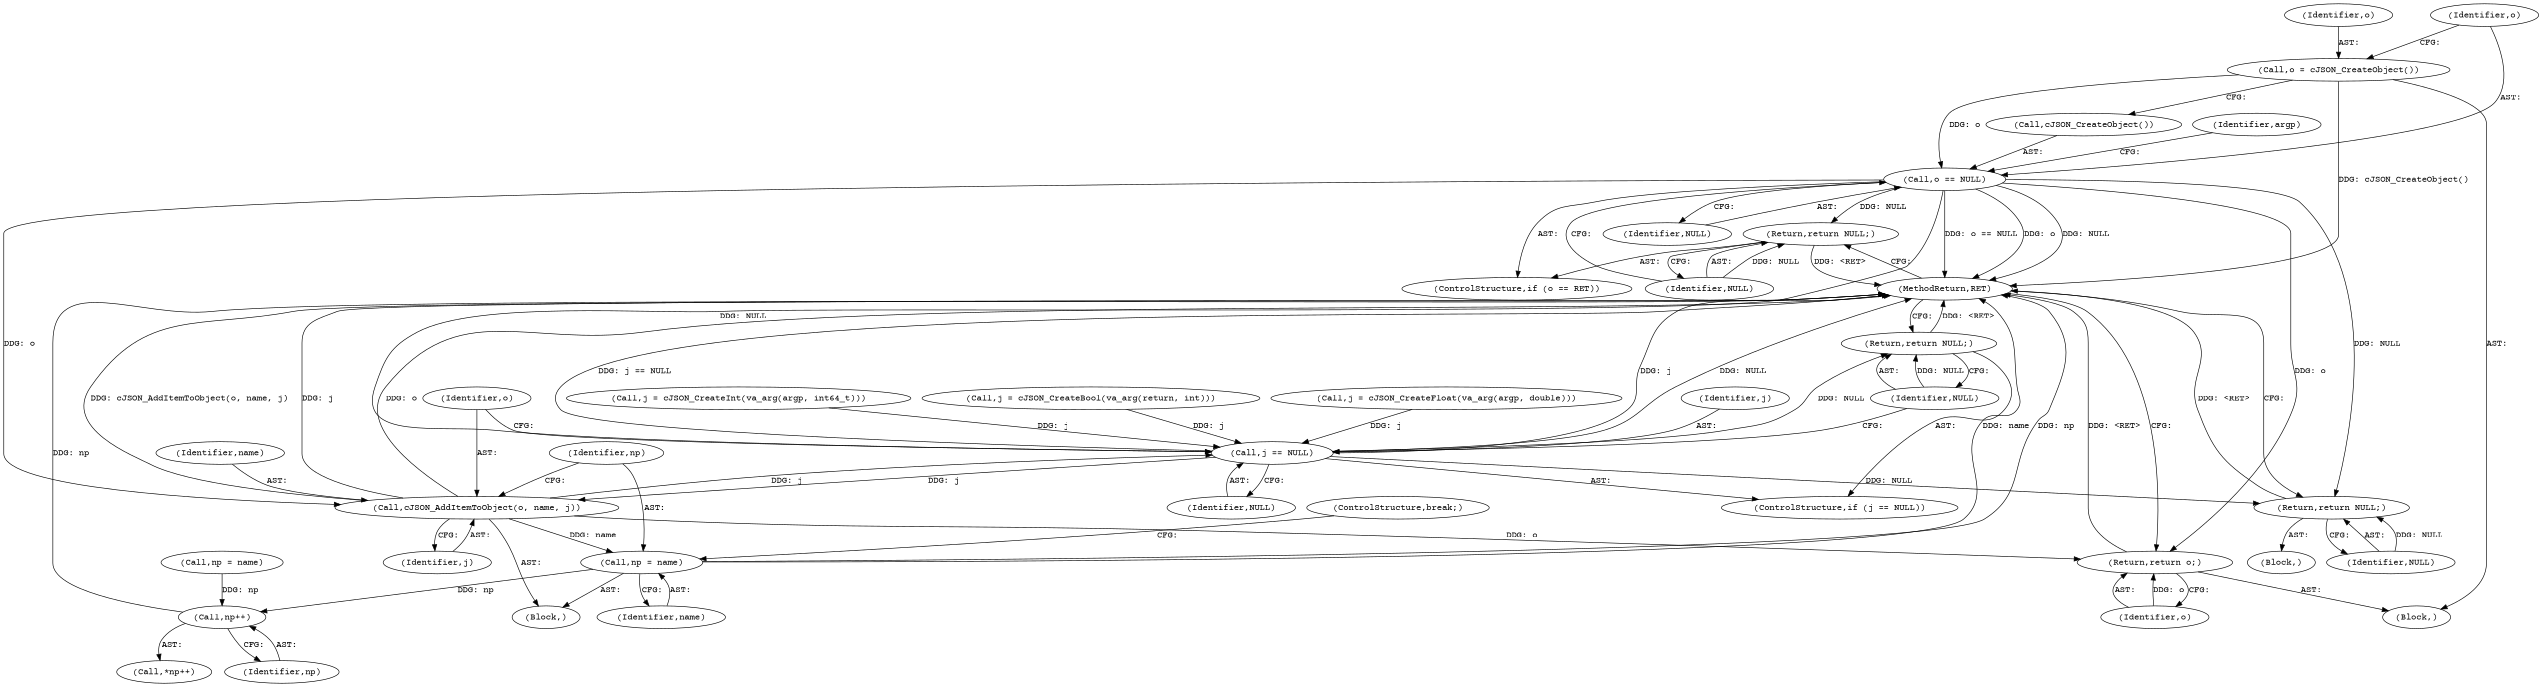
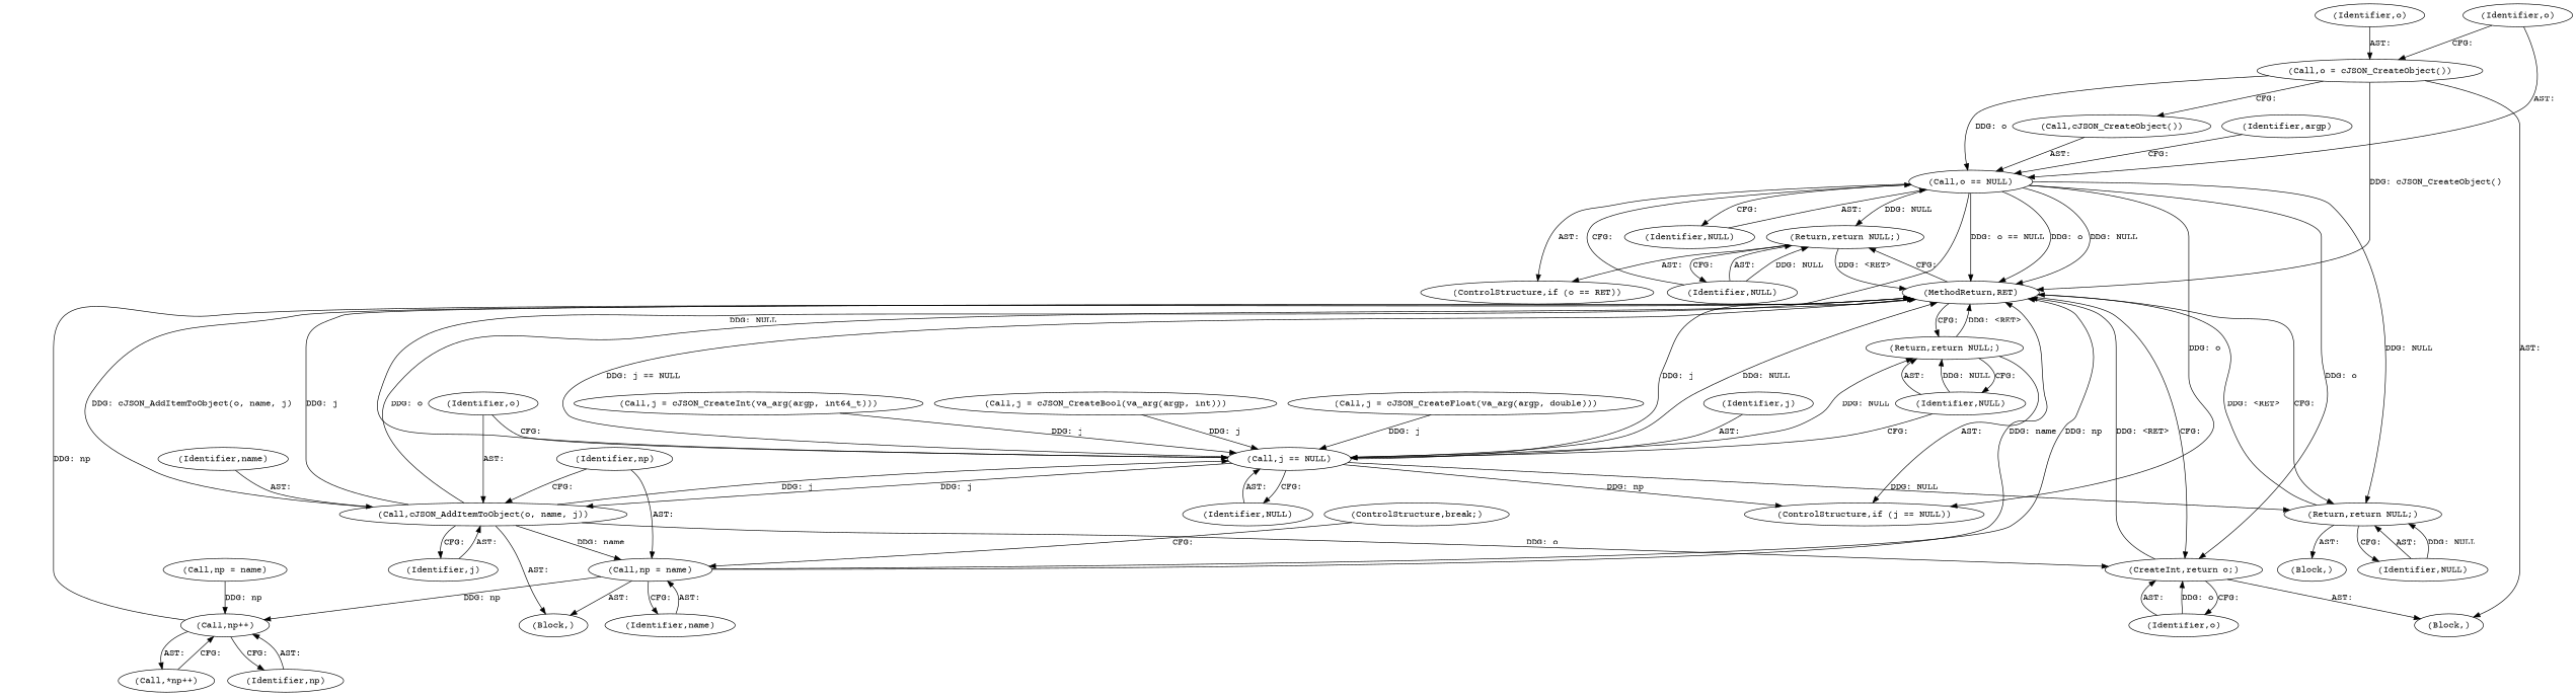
  digraph {
    fontname="Courier Prime"
    node [fontname="Courier Prime"]
    edge [fontname="Courier Prime"]
    n1 [label="(Call,o == NULL)"]
    n2 [label="(Return,return NULL;)"]
    n3 [label="(Return,return NULL;)"]
    n4 [label="(Call,j == NULL)"]
    n5 [label="(Call,cJSON_AddItemToObject(o, name, j))"]
-   n6 [label="(Return,return o;)"]
+   n6 [label="(CreateInt,return o;)"]
    n7 [label="(ControlStructure,if (o == RET))"]
    n8 [label="(MethodReturn,RET)"]
    n9 [label="(Identifier,NULL)"]
    n10 [label="(Identifier,NULL)"]
    n11 [label="(Block,)"]
    n12 [label="(Identifier,NULL)"]
    n13 [label="(Return,return NULL;)"]
    n14 [label="(Identifier,NULL)"]
    n15 [label="(ControlStructure,if (j == NULL))"]
    n16 [label="(Call,np = name)"]
    n17 [label="(Block,)"]
    n18 [label="(Identifier,j)"]
    n19 [label="(Block,)"]
    n20 [label="(Identifier,o)"]
    n21 [label="(Call,o = cJSON_CreateObject())"]
    n22 [label="(Call,cJSON_CreateObject())"]
    n23 [label="(Identifier,NULL)"]
    n24 [label="(Call,np++)"]
    n25 [label="(Identifier,name)"]
    n26 [label="(Call,*np++)"]
    n27 [label="(Identifier,np)"]
-   n28 [label="(Call,j = cJSON_CreateBool(va_arg(return, int)))"]
+   n28 [label="(Call,j = cJSON_CreateBool(va_arg(argp, int)))"]
    n29 [label="(Identifier,argp)"]
    n30 [label="(Identifier,name)"]
    n31 [label="(Call,np = name)"]
    n32 [label="(Identifier,o)"]
    n33 [label="(Identifier,np)"]
    n34 [label="(Identifier,o)"]
    n35 [label="(Identifier,o)"]
    n36 [label="(Call,j = cJSON_CreateFloat(va_arg(argp, double)))"]
    n37 [label="(Identifier,j)"]
    n38 [label="(ControlStructure,break;)"]
    n39 [label="(Call,j = cJSON_CreateInt(va_arg(argp, int64_t)))"]
    n1 -> n2 [label="DDG: NULL"]
    n1 -> n3 [label="DDG: NULL"]
    n1 -> n4 [label="DDG: NULL"]
-   n1 -> n5 [label="DDG: o"]
+   n1 -> n15 [label="DDG: o"]
    n1 -> n6 [label="DDG: o"]
    n1 -> n7 [label="AST: "]
    n1 -> n8 [label="DDG: o"]
    n1 -> n8 [label="DDG: NULL"]
    n1 -> n8 [label="DDG: o == NULL"]
    n1 -> n9 [label="CFG: "]
    n2 -> n7 [label="AST: "]
    n2 -> n8 [label="DDG: <RET>"]
    n2 -> n10 [label="CFG: "]
    n3 -> n8 [label="DDG: <RET>"]
    n3 -> n11 [label="AST: "]
    n3 -> n12 [label="CFG: "]
    n4 -> n3 [label="DDG: NULL"]
    n4 -> n5 [label="DDG: j"]
    n4 -> n8 [label="DDG: j"]
    n4 -> n8 [label="DDG: NULL"]
    n4 -> n8 [label="DDG: j == NULL"]
    n4 -> n13 [label="DDG: NULL"]
    n4 -> n14 [label="CFG: "]
-   n4 -> n15 [label="AST: "]
+   n4 -> n15 [label="DDG: np"]
    n5 -> n4 [label="DDG: j"]
    n5 -> n6 [label="DDG: o"]
    n5 -> n8 [label="DDG: o"]
    n5 -> n8 [label="DDG: cJSON_AddItemToObject(o, name, j)"]
    n5 -> n8 [label="DDG: j"]
    n5 -> n16 [label="DDG: name"]
    n5 -> n17 [label="AST: "]
    n5 -> n18 [label="CFG: "]
    n6 -> n8 [label="DDG: <RET>"]
    n6 -> n19 [label="AST: "]
    n6 -> n20 [label="CFG: "]
    n8 -> n2 [label="CFG: "]
    n8 -> n3 [label="CFG: "]
    n8 -> n6 [label="CFG: "]
    n8 -> n13 [label="CFG: "]
    n9 -> n1 [label="AST: "]
    n10 -> n1 [label="CFG: "]
    n10 -> n2 [label="AST: "]
    n10 -> n2 [label="DDG: NULL"]
    n12 -> n3 [label="AST: "]
    n12 -> n3 [label="DDG: NULL"]
    n13 -> n8 [label="DDG: <RET>"]
    n13 -> n15 [label="AST: "]
    n13 -> n23 [label="CFG: "]
    n14 -> n4 [label="AST: "]
    n16 -> n8 [label="DDG: np"]
    n16 -> n8 [label="DDG: name"]
    n16 -> n17 [label="AST: "]
    n16 -> n24 [label="DDG: np"]
    n16 -> n25 [label="CFG: "]
    n18 -> n5 [label="AST: "]
    n20 -> n6 [label="AST: "]
    n20 -> n6 [label="DDG: o"]
    n21 -> n1 [label="DDG: o"]
    n21 -> n8 [label="DDG: cJSON_CreateObject()"]
    n21 -> n19 [label="AST: "]
    n21 -> n22 [label="CFG: "]
    n22 -> n1 [label="AST: "]
    n23 -> n4 [label="CFG: "]
    n23 -> n13 [label="AST: "]
    n23 -> n13 [label="DDG: NULL"]
    n24 -> n8 [label="DDG: np"]
    n24 -> n26 [label="AST: "]
    n24 -> n27 [label="CFG: "]
    n25 -> n16 [label="AST: "]
+   n26 -> n24 [label="CFG: "]
    n27 -> n24 [label="AST: "]
    n28 -> n4 [label="DDG: j"]
    n29 -> n1 [label="CFG: "]
    n30 -> n5 [label="AST: "]
    n31 -> n24 [label="DDG: np"]
    n32 -> n21 [label="AST: "]
    n33 -> n5 [label="CFG: "]
    n33 -> n16 [label="AST: "]
    n34 -> n4 [label="CFG: "]
    n34 -> n5 [label="AST: "]
    n35 -> n1 [label="AST: "]
    n35 -> n21 [label="CFG: "]
    n36 -> n4 [label="DDG: j"]
    n37 -> n4 [label="AST: "]
    n38 -> n16 [label="CFG: "]
    n39 -> n4 [label="DDG: j"]
  }
